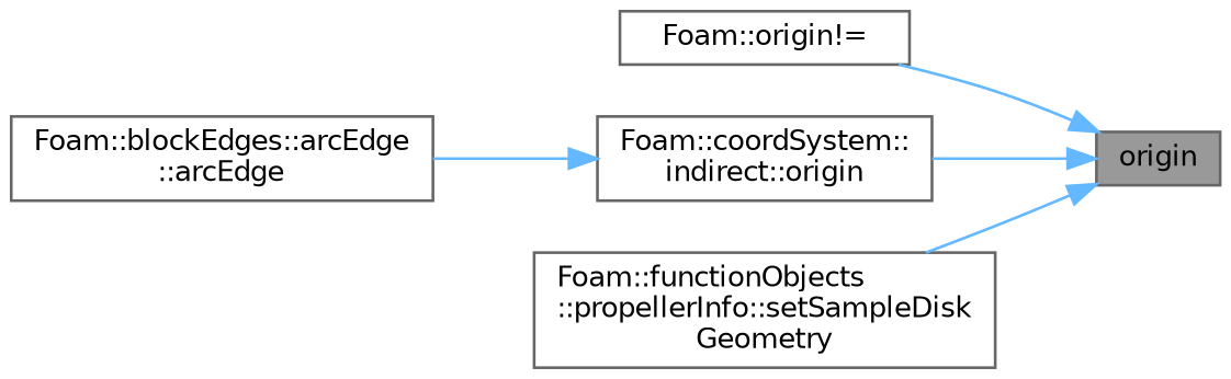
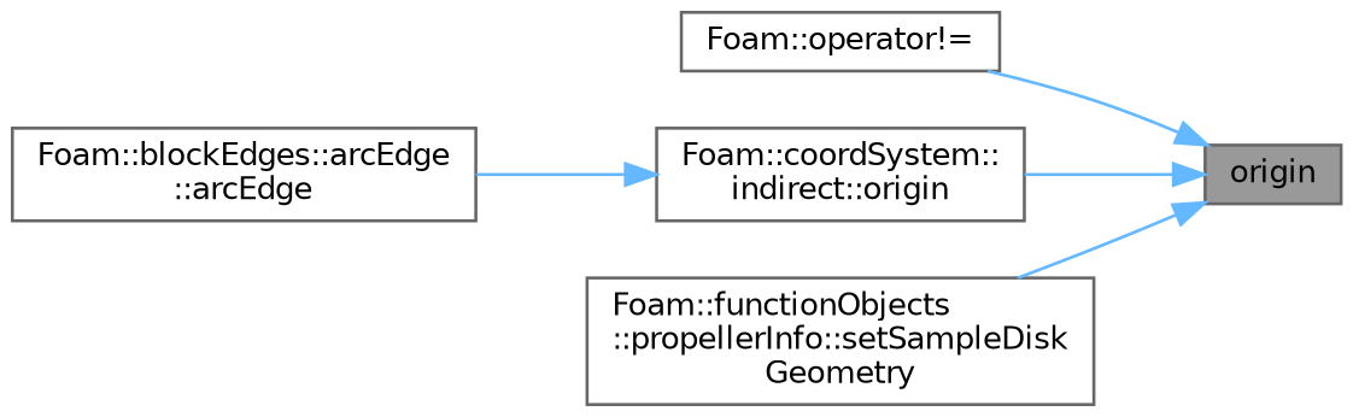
  digraph {
    rankdir=RL
    node [color=grey40 fillcolor=white fontname=Helvetica fontsize=10 shape=box style=filled]
    edge [color=steelblue1 dir=back fontname=Helvetica fontsize=10 labelfontname=Helvetica labelfontsize=10 style=solid]
    n1 [color=gray40 fillcolor=grey60 fontcolor=black height=0.2 label=origin width=0.4]
-   n2 [height=0.2 label="Foam::origin!=" width=0.4]
+   n2 [height=0.2 label="Foam::operator!=" width=0.4]
    n3 [height=0.2 label="Foam::coordSystem::\lindirect::origin" width=0.4]
    n4 [height=0.2 label="Foam::functionObjects\l::propellerInfo::setSampleDisk\lGeometry" width=0.4]
    n5 [height=0.2 label="Foam::blockEdges::arcEdge\l::arcEdge" width=0.4]
    n1 -> n2
    n1 -> n3
    n1 -> n4
    n3 -> n5
  }
